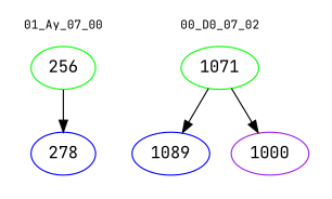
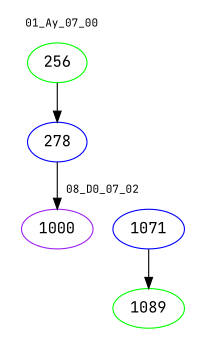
  digraph {
    fontname="JetBrains Mono"
    node [color=green fontname="JetBrains Mono"]
    edge [color=black fontname="JetBrains Mono"]
    n1 [label=256]
    n2 [color=blue label=278]
-   n3 [label=1071]
-   n4 [color=blue label=1089]
+   n3 [color=blue label=1071]
+   n4 [label=1089]
    n5 [color=purple label=1000]
    subgraph cluster_1 {
      color=white
      fontsize=10
      label="01_Ay_07_00"
      n1
      n2
    }
    subgraph cluster_2 {
      color=white
      fontsize=10
-     label="00_D0_07_02"
+     label="08_D0_07_02"
      n3
      n4
      n5
    }
    n1 -> n2
    n3 -> n4
-   n3 -> n5
+   n2 -> n5
  }
